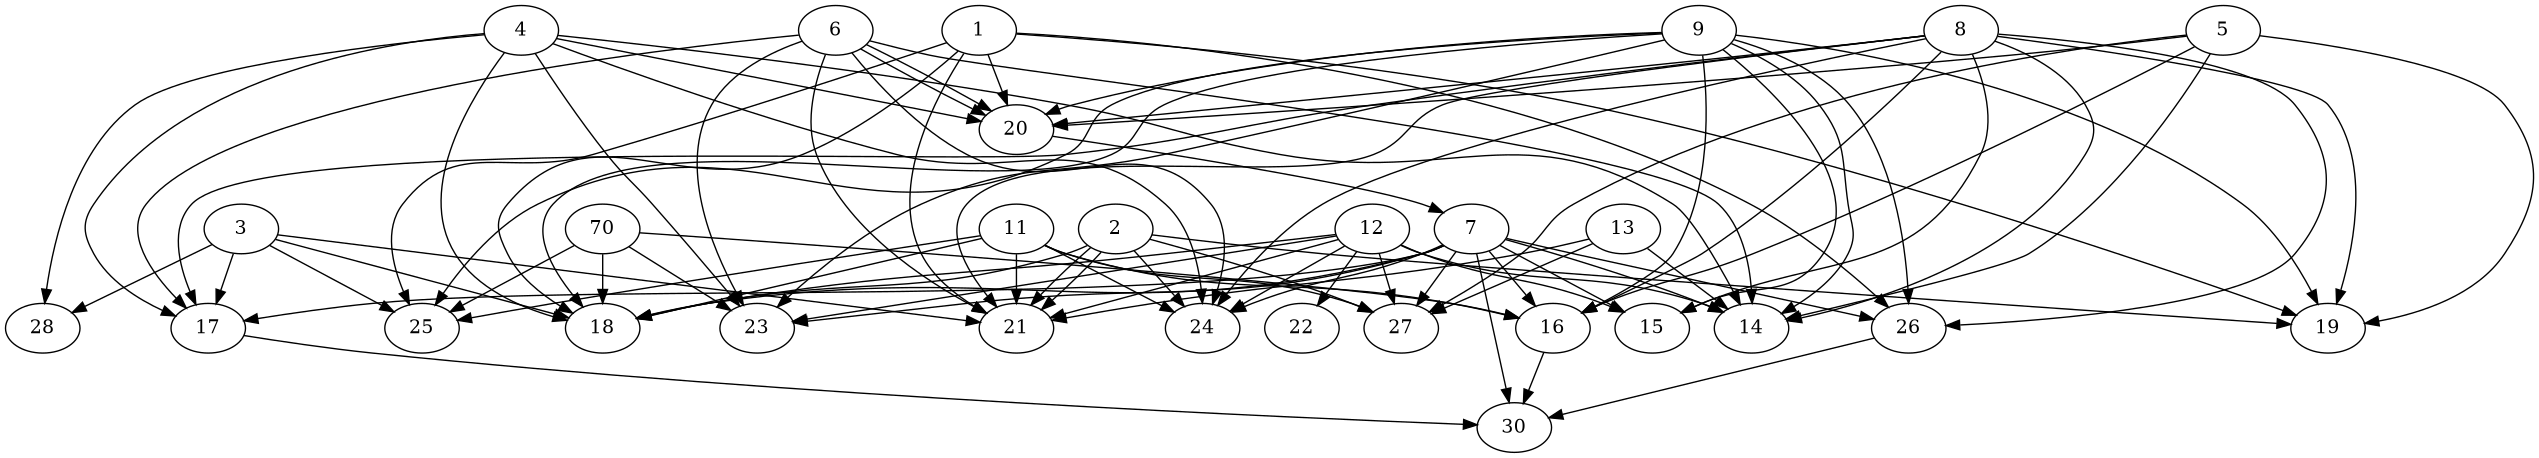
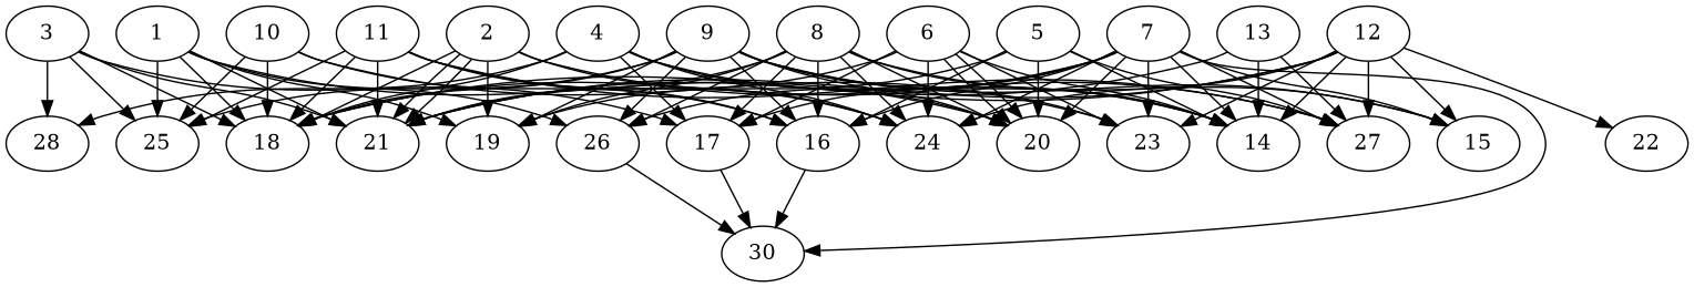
  digraph {
    node [alpha=0.07]
    1 [alpha=0.02 expect_size=33790976]
    18 [alpha=0.04 expect_size=41882624]
    19 [expect_size=32894976]
    20 [alpha=0.17 expect_size=21603328]
    21 [alpha=0.20 expect_size=34673664]
    25 [alpha=0.15 expect_size=36224000]
    26 [expect_size=37979136]
    30 [alpha=0.04 expect_size=31627264]
    2 [alpha=0.15 expect_size=39292928]
    24 [alpha=0.19 expect_size=7290880]
    27 [alpha=0.04 expect_size=9446400]
    3 [alpha=0.11 expect_size=34618368]
    17 [alpha=0.19 expect_size=48888832]
    28 [alpha=0.14 expect_size=7027712]
    4 [alpha=0.19 expect_size=12928000]
    14 [alpha=0.12 expect_size=6091776]
    23 [expect_size=39015424]
    5 [alpha=0.13 expect_size=11675648]
    16 [alpha=0.08 expect_size=34713600]
    6 [alpha=0.06 expect_size=44210176]
    7 [alpha=0.17 expect_size=18132992]
    15 [alpha=0.01 expect_size=51704832]
    8 [alpha=0.16 expect_size=34675712]
    9 [alpha=0.15 expect_size=40167424]
-   10 [alpha=0.06 expect_size=5551104 label=70]
+   10 [alpha=0.06 expect_size=5551104]
    11 [alpha=0.15 expect_size=31642624]
    12 [expect_size=37256192]
    22 [alpha=0.17 expect_size=22737920]
    13 [expect_size=26499072]
    1 -> 18
    1 -> 19
    1 -> 20
    1 -> 21
    1 -> 25
    1 -> 26
    26 -> 30
    2 -> 18
    2 -> 19
    2 -> 21
    2 -> 21
    2 -> 24
    2 -> 27
    3 -> 18
    3 -> 21
    3 -> 25
    3 -> 17
    3 -> 28
    17 -> 30
    4 -> 18
    4 -> 20
    4 -> 24
    4 -> 17
    4 -> 28
    4 -> 14
-   4 -> 23
    5 -> 19
    5 -> 20
    5 -> 27
    5 -> 14
    5 -> 16
    16 -> 30
    6 -> 20
    6 -> 20
    6 -> 21
    6 -> 24
    6 -> 17
    6 -> 14
    6 -> 23
    7 -> 18
-   20 -> 7
+   7 -> 20
    7 -> 26
    7 -> 30
    7 -> 24
    7 -> 27
    7 -> 17
    7 -> 14
    7 -> 23
    7 -> 16
    7 -> 15
    8 -> 19
    8 -> 20
    8 -> 21
    8 -> 26
    8 -> 24
    8 -> 17
    8 -> 14
    8 -> 16
    8 -> 15
    9 -> 18
    9 -> 19
    9 -> 20
    9 -> 25
    9 -> 26
    9 -> 14
    9 -> 23
    9 -> 16
    9 -> 15
    10 -> 18
    10 -> 25
    10 -> 23
    10 -> 16
    11 -> 18
    11 -> 21
    11 -> 25
    11 -> 24
    11 -> 27
    11 -> 16
    12 -> 18
    12 -> 21
    12 -> 24
    12 -> 27
    12 -> 14
    12 -> 23
    12 -> 15
    12 -> 22
    13 -> 21
    13 -> 27
    13 -> 14
  }
